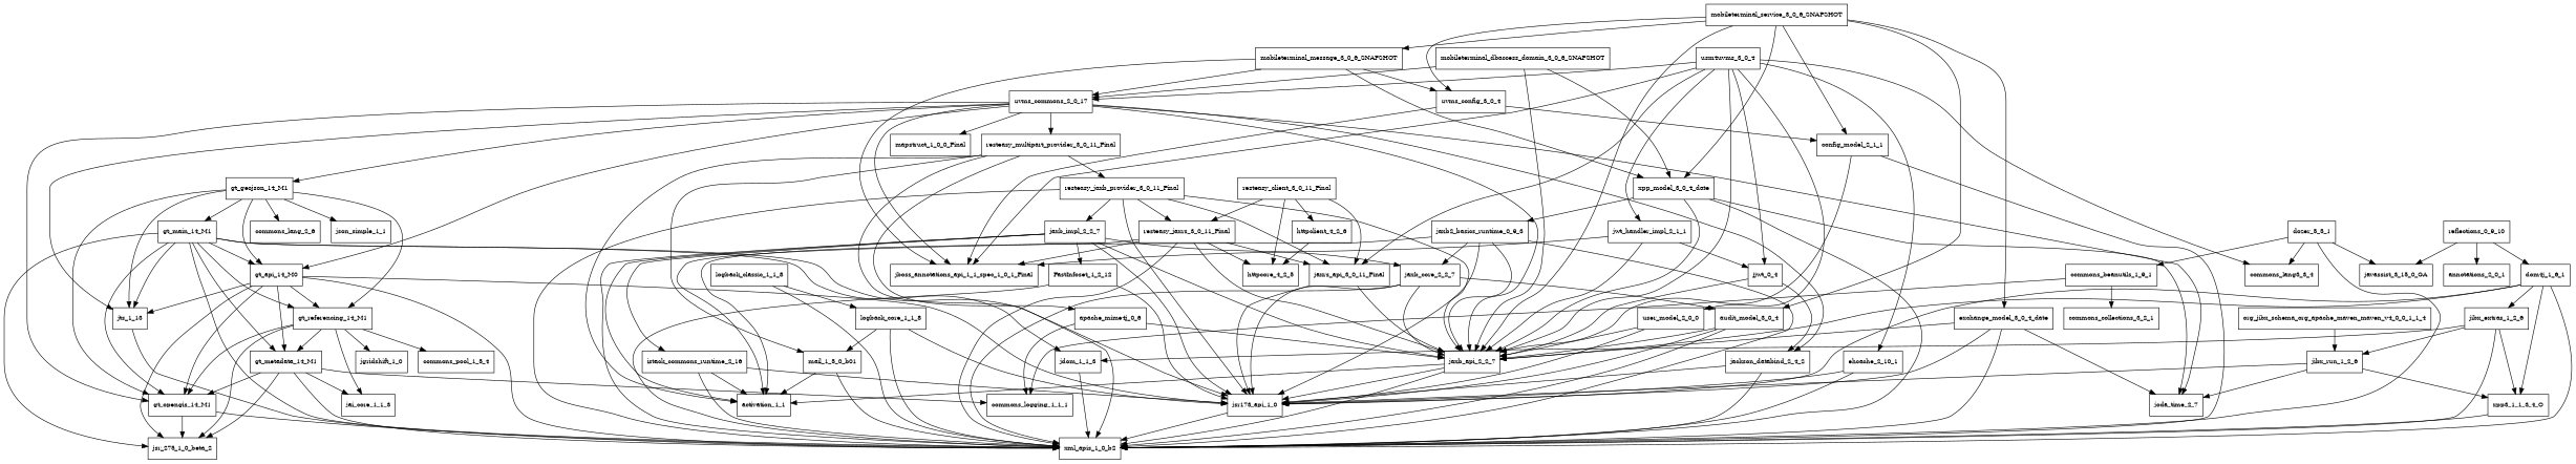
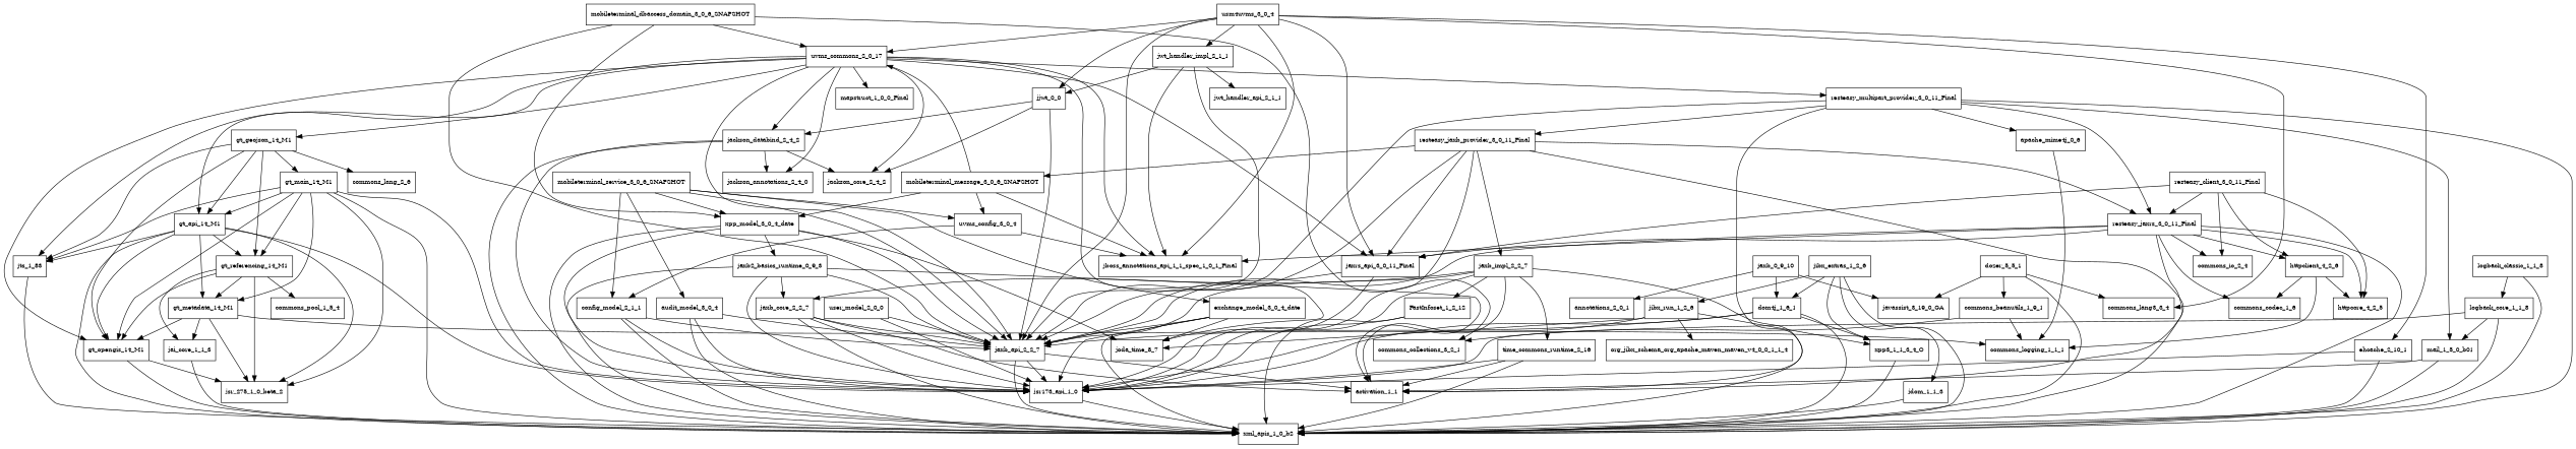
  digraph {
    fontname="DejaVu Serif"
    node [fontname="DejaVu Serif" fontsize=10.0 shape=box]
    edge [fontname="DejaVu Serif"]
    FastInfoset_1_2_12
    jsr173_api_1_0
    xml_apis_1_0_b2
    apache_mime4j_0_6
    commons_logging_1_1_1
    audit_model_3_0_4
    jaxb_api_2_2_7
    activation_1_1
    commons_beanutils_1_9_1
    commons_collections_3_2_1
    config_model_2_1_1
    dom4j_1_6_1
    xpp3_1_1_3_4_O
    dozer_5_5_1
    commons_lang3_3_4
-   javassist_3_19_0_GA [label=javassist_3_15_0_GA]
+   javassist_3_19_0_GA
    ehcache_2_10_1
    exchange_model_3_0_4_date
-   joda_time_2_7
-   gt_api_14_M1 [label=gt_api_14_M0]
+   joda_time_2_7 [label=joda_time_8_7]
+   gt_api_14_M1
    gt_metadata_14_M1
    gt_opengis_14_M1
    gt_referencing_14_M1
    jsr_275_1_0_beta_2
-   jts_1_13
+   jts_1_13 [label=jts_1_83]
    jai_core_1_1_3
    commons_pool_1_5_4
-   jgridshift_1_0
    gt_geojson_14_M1
    commons_lang_2_6
    gt_main_14_M1
-   json_simple_1_1
    jdom_1_1_3
    httpclient_4_2_6
+   commons_codec_1_6
    httpcore_4_2_5
-   istack_commons_runtime_2_16
+   istack_commons_runtime_2_16 [label=time_commons_runtime_2_16]
    jackson_databind_2_4_2
+   jackson_annotations_2_4_0
+   jackson_core_2_4_2
    jaxb_core_2_2_7
    jaxb_impl_2_2_7
    jaxb2_basics_runtime_0_9_3
    jaxrs_api_3_0_11_Final
    jibx_extras_1_2_6
    jibx_run_1_2_6
-   jjwt_0_4
+   jjwt_0_4 [label=jjwt_0_0]
    jwt_handler_impl_2_1_1
    jboss_annotations_api_1_1_spec_1_0_1_Final
+   jwt_handler_api_2_1_1
    logback_classic_1_1_8
    logback_core_1_1_8
    mail_1_5_0_b01
    mobileterminal_dbaccess_domain_3_0_6_SNAPSHOT
    n55 [label=xpp_model_3_0_4_date]
    uvms_commons_2_0_17
    resteasy_multipart_provider_3_0_11_Final
    mapstruct_1_0_0_Final
    resteasy_jaxrs_3_0_11_Final
    resteasy_jaxb_provider_3_0_11_Final
    mobileterminal_message_3_0_6_SNAPSHOT
    uvms_config_3_0_4
    mobileterminal_service_3_0_6_SNAPSHOT
    org_jibx_schema_org_apache_maven_maven_v4_0_0_1_1_4
-   reflections_0_9_10
+   reflections_0_9_10 [label=jaxb_0_9_10]
    annotations_2_0_1
    resteasy_client_3_0_11_Final
+   commons_io_2_4
    user_model_2_0_0
    usm4uvms_3_0_4
    FastInfoset_1_2_12 -> jsr173_api_1_0
    FastInfoset_1_2_12 -> xml_apis_1_0_b2
    jsr173_api_1_0 -> xml_apis_1_0_b2
    apache_mime4j_0_6 -> commons_logging_1_1_1
    audit_model_3_0_4 -> jsr173_api_1_0
    audit_model_3_0_4 -> xml_apis_1_0_b2
    audit_model_3_0_4 -> jaxb_api_2_2_7
    jaxb_api_2_2_7 -> jsr173_api_1_0
    jaxb_api_2_2_7 -> xml_apis_1_0_b2
    jaxb_api_2_2_7 -> activation_1_1
    commons_beanutils_1_9_1 -> commons_logging_1_1_1
    commons_beanutils_1_9_1 -> commons_collections_3_2_1
+   config_model_2_1_1 -> jsr173_api_1_0
    config_model_2_1_1 -> xml_apis_1_0_b2
    config_model_2_1_1 -> jaxb_api_2_2_7
    dom4j_1_6_1 -> jsr173_api_1_0
    dom4j_1_6_1 -> xml_apis_1_0_b2
    dom4j_1_6_1 -> jaxb_api_2_2_7
    dom4j_1_6_1 -> xpp3_1_1_3_4_O
    xpp3_1_1_3_4_O -> xml_apis_1_0_b2
    dozer_5_5_1 -> xml_apis_1_0_b2
    dozer_5_5_1 -> commons_beanutils_1_9_1
    dozer_5_5_1 -> commons_lang3_3_4
    dozer_5_5_1 -> javassist_3_19_0_GA
    ehcache_2_10_1 -> jsr173_api_1_0
    ehcache_2_10_1 -> xml_apis_1_0_b2
    exchange_model_3_0_4_date -> jsr173_api_1_0
    exchange_model_3_0_4_date -> xml_apis_1_0_b2
    exchange_model_3_0_4_date -> jaxb_api_2_2_7
    exchange_model_3_0_4_date -> joda_time_2_7
    gt_api_14_M1 -> jsr173_api_1_0
    gt_api_14_M1 -> xml_apis_1_0_b2
    gt_api_14_M1 -> gt_metadata_14_M1
    gt_api_14_M1 -> gt_opengis_14_M1
    gt_api_14_M1 -> gt_referencing_14_M1
    gt_api_14_M1 -> jsr_275_1_0_beta_2
    gt_api_14_M1 -> jts_1_13
-   gt_metadata_14_M1 -> xml_apis_1_0_b2
+   jai_core_1_1_3 -> xml_apis_1_0_b2
    gt_metadata_14_M1 -> commons_logging_1_1_1
    gt_metadata_14_M1 -> gt_opengis_14_M1
    gt_metadata_14_M1 -> jsr_275_1_0_beta_2
    gt_metadata_14_M1 -> jai_core_1_1_3
    gt_opengis_14_M1 -> xml_apis_1_0_b2
    gt_opengis_14_M1 -> jsr_275_1_0_beta_2
    gt_referencing_14_M1 -> gt_metadata_14_M1
    gt_referencing_14_M1 -> gt_opengis_14_M1
    gt_referencing_14_M1 -> jsr_275_1_0_beta_2
    gt_referencing_14_M1 -> jai_core_1_1_3
    gt_referencing_14_M1 -> commons_pool_1_5_4
-   gt_referencing_14_M1 -> jgridshift_1_0
    jts_1_13 -> xml_apis_1_0_b2
    gt_geojson_14_M1 -> gt_api_14_M1
    gt_geojson_14_M1 -> gt_opengis_14_M1
    gt_geojson_14_M1 -> gt_referencing_14_M1
    gt_geojson_14_M1 -> jts_1_13
    gt_geojson_14_M1 -> commons_lang_2_6
    gt_geojson_14_M1 -> gt_main_14_M1
-   gt_geojson_14_M1 -> json_simple_1_1
    gt_main_14_M1 -> jsr173_api_1_0
    gt_main_14_M1 -> xml_apis_1_0_b2
    gt_main_14_M1 -> gt_api_14_M1
    gt_main_14_M1 -> gt_metadata_14_M1
    gt_main_14_M1 -> gt_opengis_14_M1
    gt_main_14_M1 -> gt_referencing_14_M1
    gt_main_14_M1 -> jsr_275_1_0_beta_2
    gt_main_14_M1 -> jts_1_13
-   gt_main_14_M1 -> jdom_1_1_3
    jdom_1_1_3 -> xml_apis_1_0_b2
+   httpclient_4_2_6 -> commons_logging_1_1_1
+   httpclient_4_2_6 -> commons_codec_1_6
    httpclient_4_2_6 -> httpcore_4_2_5
    istack_commons_runtime_2_16 -> jsr173_api_1_0
    istack_commons_runtime_2_16 -> xml_apis_1_0_b2
    istack_commons_runtime_2_16 -> activation_1_1
    jackson_databind_2_4_2 -> jsr173_api_1_0
    jackson_databind_2_4_2 -> xml_apis_1_0_b2
+   jackson_databind_2_4_2 -> jackson_annotations_2_4_0
+   jackson_databind_2_4_2 -> jackson_core_2_4_2
    jaxb_core_2_2_7 -> jsr173_api_1_0
    jaxb_core_2_2_7 -> xml_apis_1_0_b2
    jaxb_core_2_2_7 -> jaxb_api_2_2_7
-   jaxb_core_2_2_7 -> audit_model_3_0_4
+   jaxb_core_2_2_7 -> activation_1_1
    jaxb_impl_2_2_7 -> FastInfoset_1_2_12
    jaxb_impl_2_2_7 -> jsr173_api_1_0
    jaxb_impl_2_2_7 -> xml_apis_1_0_b2
    jaxb_impl_2_2_7 -> jaxb_api_2_2_7
    jaxb_impl_2_2_7 -> activation_1_1
    jaxb_impl_2_2_7 -> istack_commons_runtime_2_16
    jaxb_impl_2_2_7 -> jaxb_core_2_2_7
    jaxb2_basics_runtime_0_9_3 -> jsr173_api_1_0
    jaxb2_basics_runtime_0_9_3 -> xml_apis_1_0_b2
    jaxb2_basics_runtime_0_9_3 -> jaxb_api_2_2_7
    jaxb2_basics_runtime_0_9_3 -> activation_1_1
    jaxb2_basics_runtime_0_9_3 -> jaxb_core_2_2_7
    jaxrs_api_3_0_11_Final -> jsr173_api_1_0
    jaxrs_api_3_0_11_Final -> jaxb_api_2_2_7
    jibx_extras_1_2_6 -> xml_apis_1_0_b2
-   dom4j_1_6_1 -> jibx_extras_1_2_6
+   jibx_extras_1_2_6 -> dom4j_1_6_1
    jibx_extras_1_2_6 -> xpp3_1_1_3_4_O
    jibx_extras_1_2_6 -> jdom_1_1_3
    jibx_extras_1_2_6 -> jibx_run_1_2_6
    jibx_run_1_2_6 -> jsr173_api_1_0
    jibx_run_1_2_6 -> xpp3_1_1_3_4_O
    jibx_run_1_2_6 -> joda_time_2_7
    jjwt_0_4 -> jaxb_api_2_2_7
    jjwt_0_4 -> jackson_databind_2_4_2
+   jjwt_0_4 -> jackson_core_2_4_2
    jwt_handler_impl_2_1_1 -> jaxb_api_2_2_7
    jwt_handler_impl_2_1_1 -> jjwt_0_4
    jwt_handler_impl_2_1_1 -> jboss_annotations_api_1_1_spec_1_0_1_Final
+   jwt_handler_impl_2_1_1 -> jwt_handler_api_2_1_1
    logback_classic_1_1_8 -> xml_apis_1_0_b2
    logback_classic_1_1_8 -> logback_core_1_1_8
    logback_core_1_1_8 -> jsr173_api_1_0
    logback_core_1_1_8 -> xml_apis_1_0_b2
    logback_core_1_1_8 -> mail_1_5_0_b01
    mail_1_5_0_b01 -> xml_apis_1_0_b2
    mail_1_5_0_b01 -> activation_1_1
    mobileterminal_dbaccess_domain_3_0_6_SNAPSHOT -> jaxb_api_2_2_7
+   mobileterminal_dbaccess_domain_3_0_6_SNAPSHOT -> commons_collections_3_2_1
    mobileterminal_dbaccess_domain_3_0_6_SNAPSHOT -> n55
    mobileterminal_dbaccess_domain_3_0_6_SNAPSHOT -> uvms_commons_2_0_17
+   n55 -> jsr173_api_1_0
    n55 -> xml_apis_1_0_b2
    n55 -> jaxb_api_2_2_7
    n55 -> joda_time_2_7
    n55 -> jaxb2_basics_runtime_0_9_3
    uvms_commons_2_0_17 -> jaxb_api_2_2_7
    uvms_commons_2_0_17 -> joda_time_2_7
    uvms_commons_2_0_17 -> gt_api_14_M1
    uvms_commons_2_0_17 -> gt_opengis_14_M1
    uvms_commons_2_0_17 -> jts_1_13
    uvms_commons_2_0_17 -> gt_geojson_14_M1
    uvms_commons_2_0_17 -> jackson_databind_2_4_2
+   uvms_commons_2_0_17 -> jackson_annotations_2_4_0
+   uvms_commons_2_0_17 -> jackson_core_2_4_2
+   uvms_commons_2_0_17 -> jaxrs_api_3_0_11_Final
    uvms_commons_2_0_17 -> jboss_annotations_api_1_1_spec_1_0_1_Final
    uvms_commons_2_0_17 -> resteasy_multipart_provider_3_0_11_Final
    uvms_commons_2_0_17 -> mapstruct_1_0_0_Final
    resteasy_multipart_provider_3_0_11_Final -> xml_apis_1_0_b2
    resteasy_multipart_provider_3_0_11_Final -> apache_mime4j_0_6
-   apache_mime4j_0_6 -> jaxb_api_2_2_7
+   resteasy_multipart_provider_3_0_11_Final -> jaxb_api_2_2_7
    resteasy_multipart_provider_3_0_11_Final -> activation_1_1
    resteasy_multipart_provider_3_0_11_Final -> mail_1_5_0_b01
+   resteasy_multipart_provider_3_0_11_Final -> resteasy_jaxrs_3_0_11_Final
    resteasy_multipart_provider_3_0_11_Final -> resteasy_jaxb_provider_3_0_11_Final
    resteasy_jaxrs_3_0_11_Final -> xml_apis_1_0_b2
    resteasy_jaxrs_3_0_11_Final -> jaxb_api_2_2_7
    resteasy_jaxrs_3_0_11_Final -> activation_1_1
+   resteasy_jaxrs_3_0_11_Final -> httpclient_4_2_6
+   resteasy_jaxrs_3_0_11_Final -> commons_codec_1_6
    resteasy_jaxrs_3_0_11_Final -> httpcore_4_2_5
    resteasy_jaxrs_3_0_11_Final -> jaxrs_api_3_0_11_Final
    resteasy_jaxrs_3_0_11_Final -> jboss_annotations_api_1_1_spec_1_0_1_Final
+   resteasy_jaxrs_3_0_11_Final -> commons_io_2_4
    resteasy_jaxb_provider_3_0_11_Final -> jsr173_api_1_0
    resteasy_jaxb_provider_3_0_11_Final -> xml_apis_1_0_b2
    resteasy_jaxb_provider_3_0_11_Final -> jaxb_api_2_2_7
    resteasy_jaxb_provider_3_0_11_Final -> jaxb_impl_2_2_7
    resteasy_jaxb_provider_3_0_11_Final -> jaxrs_api_3_0_11_Final
    resteasy_jaxb_provider_3_0_11_Final -> resteasy_jaxrs_3_0_11_Final
    mobileterminal_message_3_0_6_SNAPSHOT -> jboss_annotations_api_1_1_spec_1_0_1_Final
    mobileterminal_message_3_0_6_SNAPSHOT -> n55
    mobileterminal_message_3_0_6_SNAPSHOT -> uvms_commons_2_0_17
    mobileterminal_message_3_0_6_SNAPSHOT -> uvms_config_3_0_4
    uvms_config_3_0_4 -> config_model_2_1_1
    uvms_config_3_0_4 -> jboss_annotations_api_1_1_spec_1_0_1_Final
    mobileterminal_service_3_0_6_SNAPSHOT -> audit_model_3_0_4
    mobileterminal_service_3_0_6_SNAPSHOT -> jaxb_api_2_2_7
    mobileterminal_service_3_0_6_SNAPSHOT -> config_model_2_1_1
    mobileterminal_service_3_0_6_SNAPSHOT -> exchange_model_3_0_4_date
    mobileterminal_service_3_0_6_SNAPSHOT -> n55
-   mobileterminal_service_3_0_6_SNAPSHOT -> mobileterminal_message_3_0_6_SNAPSHOT
+   resteasy_jaxb_provider_3_0_11_Final -> mobileterminal_message_3_0_6_SNAPSHOT
    mobileterminal_service_3_0_6_SNAPSHOT -> uvms_config_3_0_4
-   org_jibx_schema_org_apache_maven_maven_v4_0_0_1_1_4 -> jibx_run_1_2_6
+   jibx_run_1_2_6 -> org_jibx_schema_org_apache_maven_maven_v4_0_0_1_1_4
    reflections_0_9_10 -> dom4j_1_6_1
    reflections_0_9_10 -> javassist_3_19_0_GA
    reflections_0_9_10 -> annotations_2_0_1
    resteasy_client_3_0_11_Final -> httpclient_4_2_6
    resteasy_client_3_0_11_Final -> httpcore_4_2_5
    resteasy_client_3_0_11_Final -> jaxrs_api_3_0_11_Final
    resteasy_client_3_0_11_Final -> resteasy_jaxrs_3_0_11_Final
+   resteasy_client_3_0_11_Final -> commons_io_2_4
    user_model_2_0_0 -> jsr173_api_1_0
    user_model_2_0_0 -> jaxb_api_2_2_7
    usm4uvms_3_0_4 -> jaxb_api_2_2_7
    usm4uvms_3_0_4 -> commons_lang3_3_4
    usm4uvms_3_0_4 -> ehcache_2_10_1
    usm4uvms_3_0_4 -> jaxrs_api_3_0_11_Final
    usm4uvms_3_0_4 -> jjwt_0_4
    usm4uvms_3_0_4 -> jwt_handler_impl_2_1_1
    usm4uvms_3_0_4 -> jboss_annotations_api_1_1_spec_1_0_1_Final
    usm4uvms_3_0_4 -> uvms_commons_2_0_17
-   usm4uvms_3_0_4 -> user_model_2_0_0
  }
